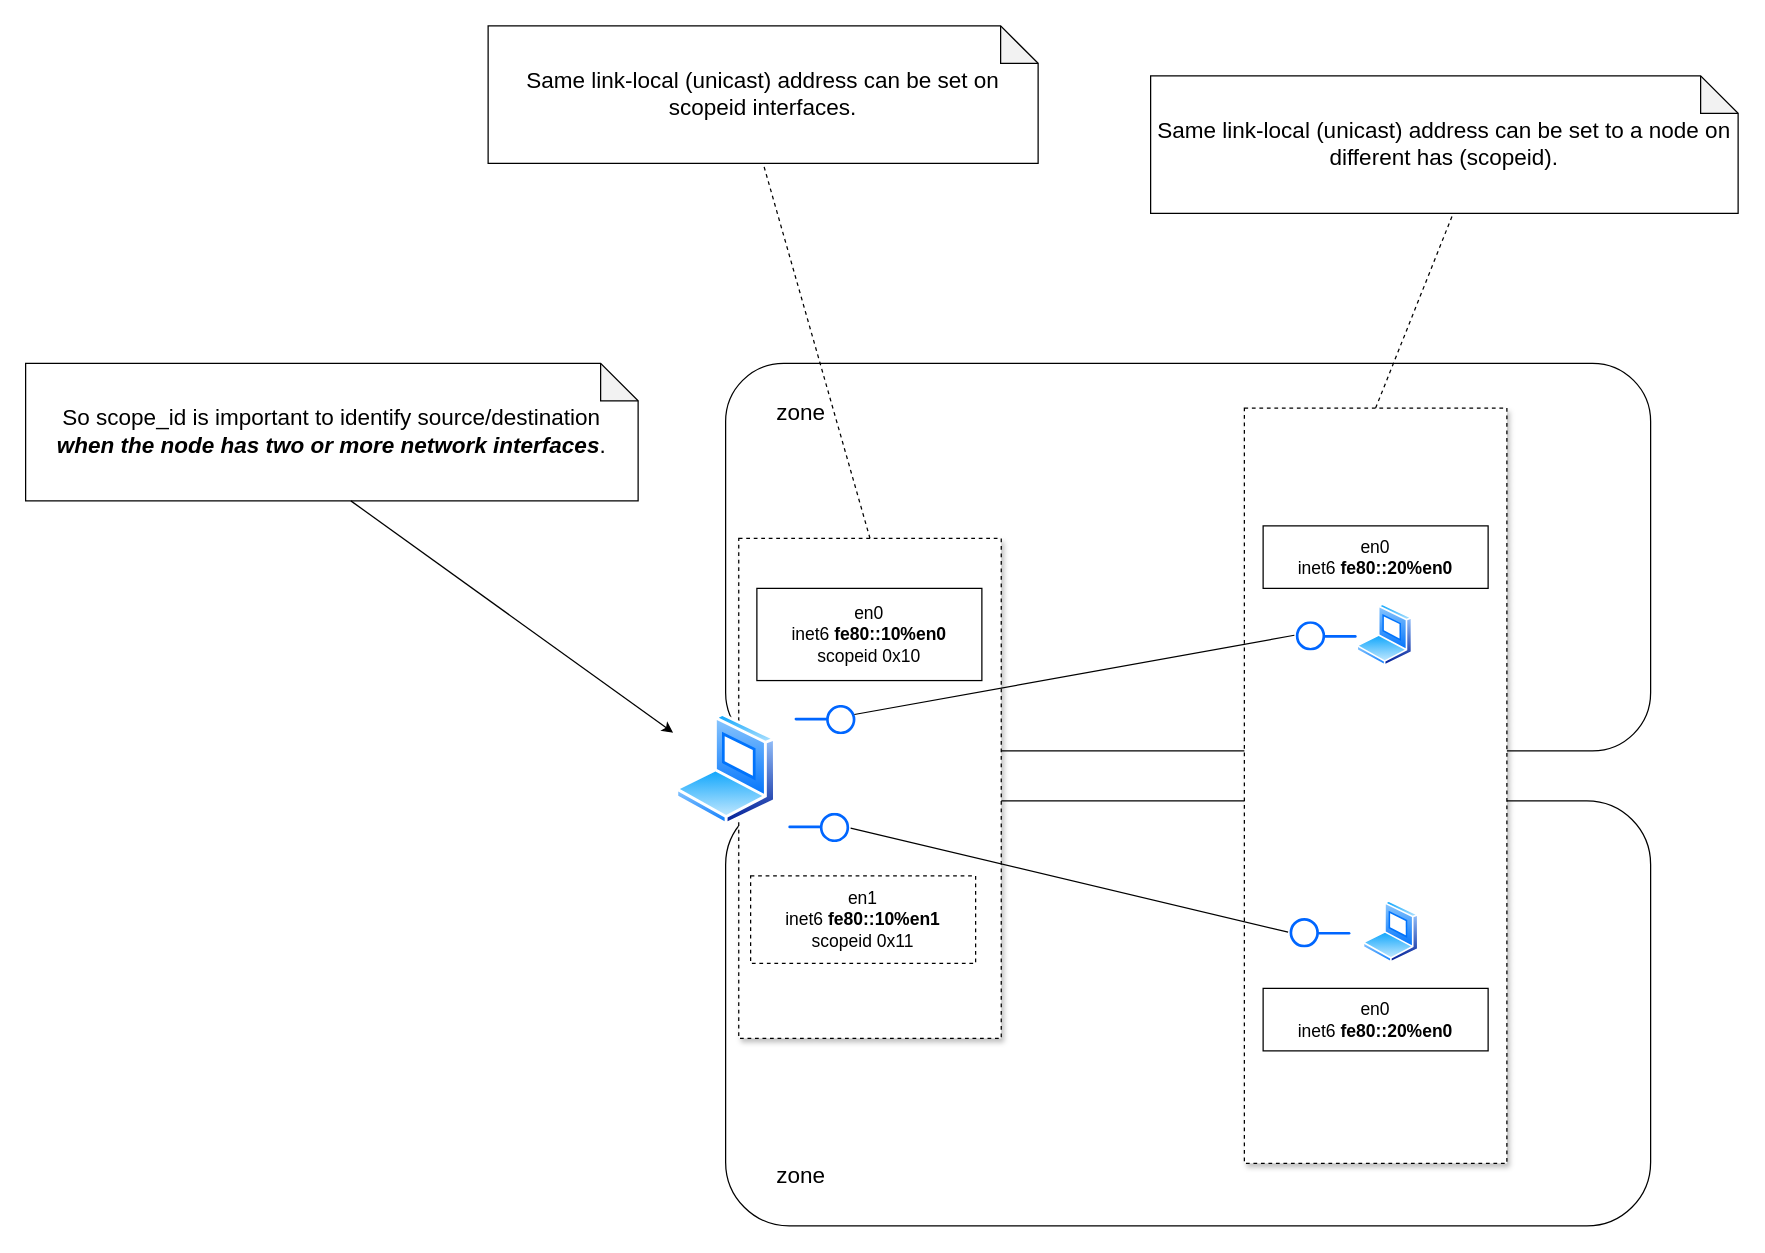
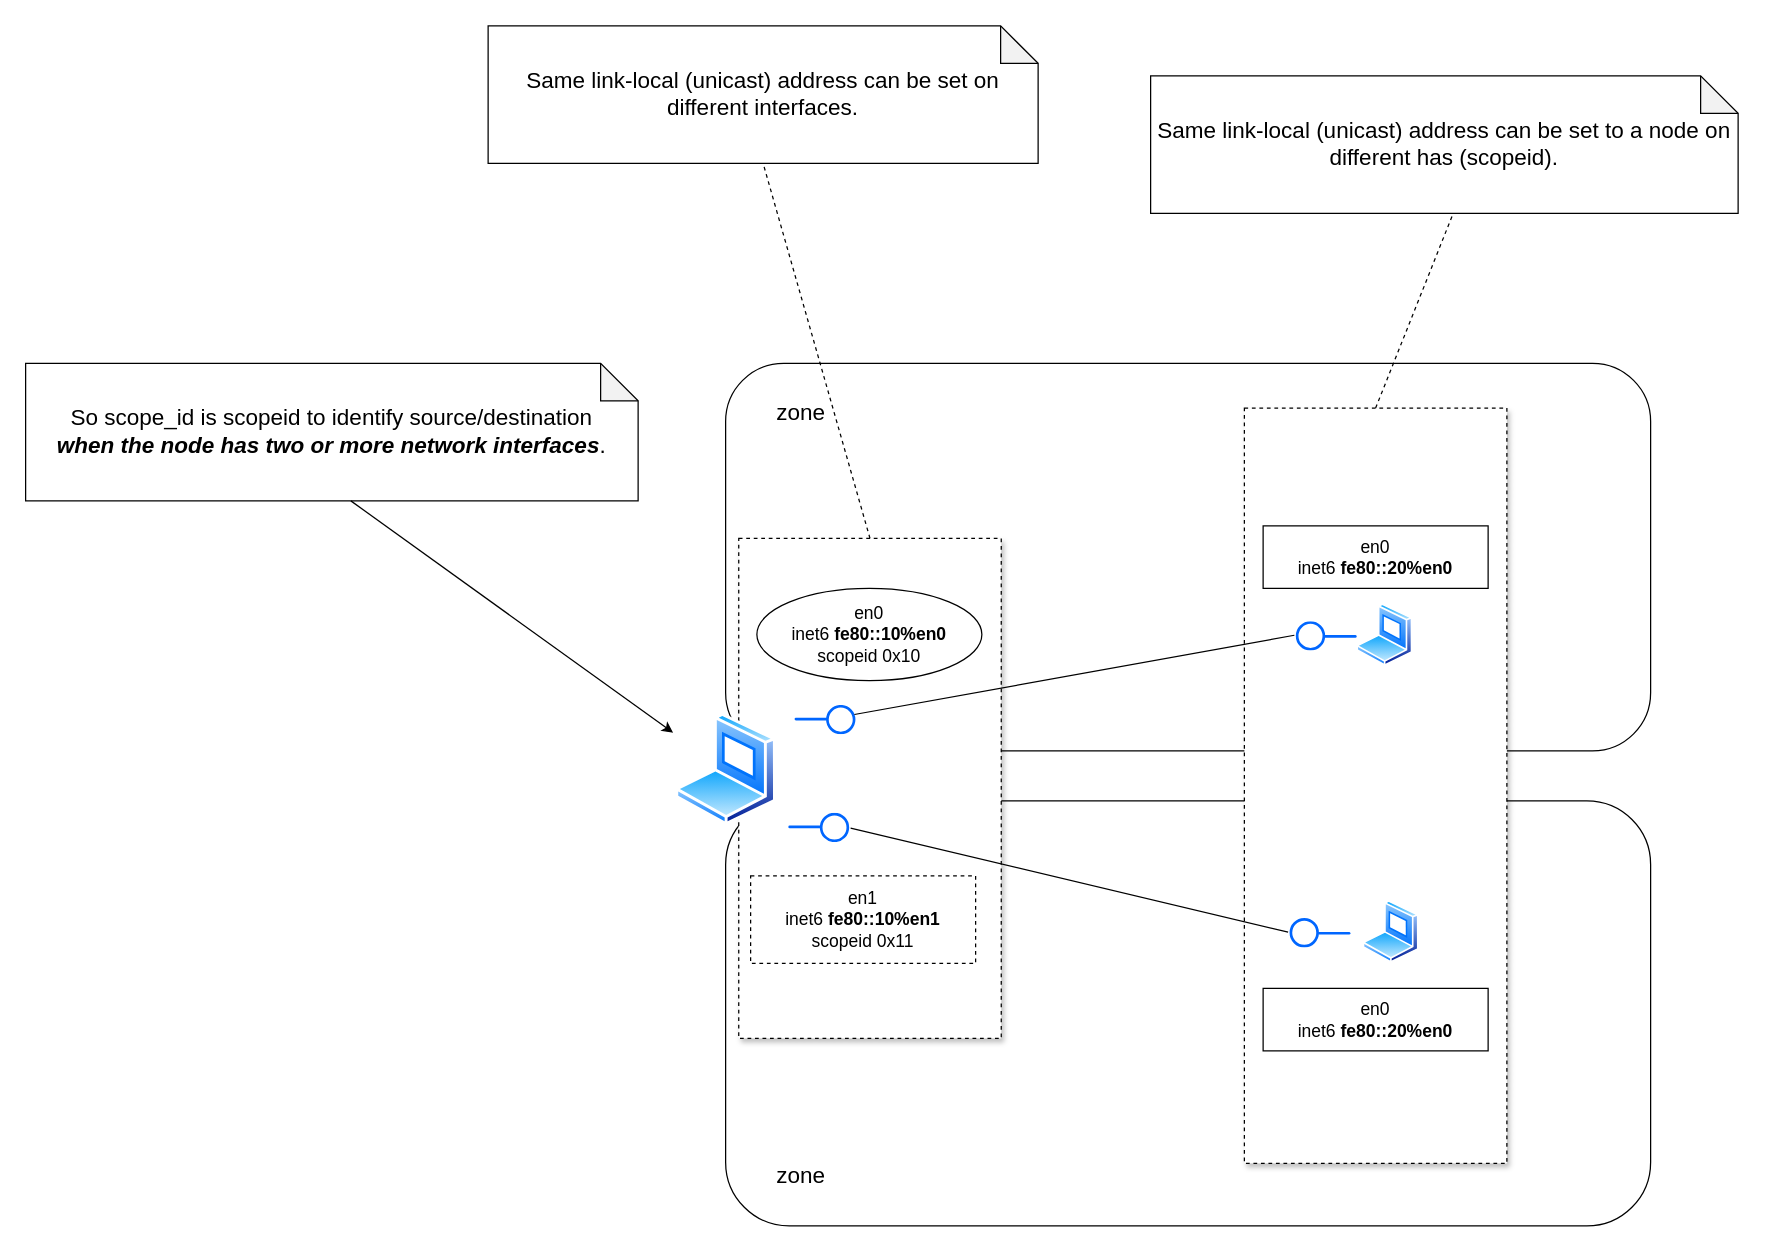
  <mxCell id="0" />
  <mxCell id="1" parent="0" />
  <mxCell id="2" value="" style="rounded=1;whiteSpace=wrap;html=1;rotation=0;" vertex="1" parent="1"><mxGeometry x="580" y="640" width="740" height="340" as="geometry" /></mxCell>
  <mxCell id="3" value="" style="rounded=1;whiteSpace=wrap;html=1;rotation=0;" vertex="1" parent="1"><mxGeometry x="580" y="290" width="740" height="310" as="geometry" /></mxCell>
  <mxCell id="4" value="" style="rounded=0;whiteSpace=wrap;html=1;fontSize=18;shadow=1;dashed=1;" vertex="1" parent="1"><mxGeometry x="995" y="325.75" width="210" height="604.25" as="geometry" /></mxCell>
  <mxCell id="5" value="" style="rounded=0;whiteSpace=wrap;html=1;fontSize=18;shadow=1;dashed=1;" vertex="1" parent="1"><mxGeometry x="590.5" y="430" width="210" height="400" as="geometry" /></mxCell>
  <mxCell id="6" value="" style="aspect=fixed;perimeter=ellipsePerimeter;html=1;align=center;shadow=0;dashed=0;spacingTop=3;image;image=img/lib/active_directory/laptop_client.svg;" vertex="1" parent="1"><mxGeometry x="540" y="570" width="81" height="90" as="geometry" /></mxCell>
  <mxCell id="7" value="" style="aspect=fixed;perimeter=ellipsePerimeter;html=1;align=center;shadow=0;dashed=0;spacingTop=3;image;image=img/lib/active_directory/interface.svg;" vertex="1" parent="1"><mxGeometry x="635" y="563.75" width="50" height="23.5" as="geometry" /></mxCell>
  <mxCell id="8" value="" style="aspect=fixed;perimeter=ellipsePerimeter;html=1;align=center;shadow=0;dashed=0;spacingTop=3;image;image=img/lib/active_directory/interface.svg;" vertex="1" parent="1"><mxGeometry x="630" y="650" width="50" height="23.5" as="geometry" /></mxCell>
- <mxCell id="9" value="en0&lt;br&gt;inet6 &lt;b&gt;fe80::10%en0&lt;/b&gt;&lt;br&gt;scopeid 0x10" style="rounded=0;whiteSpace=wrap;html=1;fontSize=14;" vertex="1" parent="1"><mxGeometry x="605" y="470" width="180" height="73.75" as="geometry" /></mxCell>
+ <mxCell id="9" value="en0&lt;br&gt;inet6 &lt;b&gt;fe80::10%en0&lt;/b&gt;&lt;br&gt;scopeid 0x10" style="ellipse;whiteSpace=wrap;html=1;fontSize=14;" vertex="1" parent="1"><mxGeometry x="605" y="470" width="180" height="73.75" as="geometry" /></mxCell>
  <mxCell id="10" value="en1&lt;br&gt;inet6 &lt;b&gt;fe80::10%en1&lt;/b&gt;&lt;br&gt;scopeid 0x11" style="rounded=0;whiteSpace=wrap;html=1;fontSize=14;dashed=1;" vertex="1" parent="1"><mxGeometry x="600" y="700" width="180" height="70" as="geometry" /></mxCell>
  <mxCell id="11" value="" style="aspect=fixed;perimeter=ellipsePerimeter;html=1;align=center;shadow=0;dashed=0;spacingTop=3;image;image=img/lib/active_directory/laptop_client.svg;" vertex="1" parent="1"><mxGeometry x="1085" y="482.5" width="45" height="50" as="geometry" /></mxCell>
  <mxCell id="12" value="" style="aspect=fixed;perimeter=ellipsePerimeter;html=1;align=center;shadow=0;dashed=0;spacingTop=3;image;image=img/lib/active_directory/laptop_client.svg;" vertex="1" parent="1"><mxGeometry x="1090" y="720" width="45" height="50" as="geometry" /></mxCell>
  <mxCell id="13" value="" style="aspect=fixed;perimeter=ellipsePerimeter;html=1;align=center;shadow=0;dashed=0;spacingTop=3;image;image=img/lib/active_directory/interface.svg;rotation=-180;" vertex="1" parent="1"><mxGeometry x="1035" y="495.75" width="50" height="23.5" as="geometry" /></mxCell>
  <mxCell id="14" value="" style="aspect=fixed;perimeter=ellipsePerimeter;html=1;align=center;shadow=0;dashed=0;spacingTop=3;image;image=img/lib/active_directory/interface.svg;rotation=-180;" vertex="1" parent="1"><mxGeometry x="1030" y="733.25" width="50" height="23.5" as="geometry" /></mxCell>
  <mxCell id="15" value="en0&lt;br&gt;inet6 &lt;b&gt;fe80::20%en0&lt;/b&gt;" style="rounded=0;whiteSpace=wrap;html=1;fontSize=14;" vertex="1" parent="1"><mxGeometry x="1010" y="420" width="180" height="50" as="geometry" /></mxCell>
  <mxCell id="16" value="en0&lt;br&gt;inet6 &lt;b&gt;fe80::20%en0&lt;/b&gt;" style="rounded=0;whiteSpace=wrap;html=1;fontSize=14;" vertex="1" parent="1"><mxGeometry x="1010" y="790" width="180" height="50" as="geometry" /></mxCell>
  <mxCell id="17" value="" style="endArrow=none;html=1;entryX=1;entryY=0.5;entryDx=0;entryDy=0;exitX=1;exitY=0.25;exitDx=0;exitDy=0;" edge="1" parent="1" source="7" target="13"><mxGeometry width="50" height="50" relative="1" as="geometry"><mxPoint x="1315" y="993.75" as="sourcePoint" /><mxPoint x="1365" y="943.75" as="targetPoint" /></mxGeometry></mxCell>
  <mxCell id="18" value="" style="endArrow=none;html=1;entryX=1;entryY=0.5;entryDx=0;entryDy=0;exitX=1;exitY=0.5;exitDx=0;exitDy=0;" edge="1" parent="1" source="8" target="14"><mxGeometry width="50" height="50" relative="1" as="geometry"><mxPoint x="680" y="661.75" as="sourcePoint" /><mxPoint x="970" y="795" as="targetPoint" /></mxGeometry></mxCell>
  <mxCell id="19" value="&lt;font style=&quot;font-size: 18px;&quot;&gt;zone&lt;/font&gt;" style="text;html=1;align=center;verticalAlign=middle;resizable=0;points=[];autosize=1;strokeColor=none;fillColor=none;" vertex="1" parent="1"><mxGeometry x="610" y="310" width="60" height="40" as="geometry" /></mxCell>
  <mxCell id="20" value="&lt;font style=&quot;font-size: 18px;&quot;&gt;zone&lt;/font&gt;" style="text;html=1;align=center;verticalAlign=middle;resizable=0;points=[];autosize=1;strokeColor=none;fillColor=none;" vertex="1" parent="1"><mxGeometry x="610" y="920" width="60" height="40" as="geometry" /></mxCell>
- <mxCell id="21" value="Same link-local (unicast) address can be set on scopeid interfaces." style="shape=note;whiteSpace=wrap;html=1;backgroundOutline=1;darkOpacity=0.05;fontSize=18;" vertex="1" parent="1"><mxGeometry x="390" y="20" width="440" height="110" as="geometry" /></mxCell>
+ <mxCell id="21" value="Same link-local (unicast) address can be set on different interfaces." style="shape=note;whiteSpace=wrap;html=1;backgroundOutline=1;darkOpacity=0.05;fontSize=18;" vertex="1" parent="1"><mxGeometry x="390" y="20" width="440" height="110" as="geometry" /></mxCell>
  <mxCell id="22" value="" style="endArrow=none;dashed=1;html=1;fontSize=18;entryX=0.5;entryY=1;entryDx=0;entryDy=0;entryPerimeter=0;exitX=0.5;exitY=0;exitDx=0;exitDy=0;" edge="1" parent="1" source="5" target="21"><mxGeometry width="50" height="50" relative="1" as="geometry"><mxPoint x="630" y="230" as="sourcePoint" /><mxPoint x="530" y="240" as="targetPoint" /></mxGeometry></mxCell>
  <mxCell id="23" value="Same link-local (unicast) address can be set to a node on different has (scopeid)." style="shape=note;whiteSpace=wrap;html=1;backgroundOutline=1;darkOpacity=0.05;fontSize=18;" vertex="1" parent="1"><mxGeometry x="920" y="60" width="470" height="110" as="geometry" /></mxCell>
  <mxCell id="24" value="" style="endArrow=none;dashed=1;html=1;fontSize=18;entryX=0.515;entryY=1;entryDx=0;entryDy=0;entryPerimeter=0;exitX=0.5;exitY=0;exitDx=0;exitDy=0;" edge="1" parent="1" source="4" target="23"><mxGeometry width="50" height="50" relative="1" as="geometry"><mxPoint x="705.5" y="335.75" as="sourcePoint" /><mxPoint x="620" y="140" as="targetPoint" /></mxGeometry></mxCell>
- <mxCell id="25" value="So scope_id is important to identify source/destination&lt;br&gt;&lt;b&gt;&lt;i&gt;when the node has two or more network interfaces&lt;/i&gt;&lt;/b&gt;." style="shape=note;whiteSpace=wrap;html=1;backgroundOutline=1;darkOpacity=0.05;fontSize=18;" vertex="1" parent="1"><mxGeometry x="20" y="290" width="490" height="110" as="geometry" /></mxCell>
+ <mxCell id="25" value="So scope_id is scopeid to identify source/destination&lt;br&gt;&lt;b&gt;&lt;i&gt;when the node has two or more network interfaces&lt;/i&gt;&lt;/b&gt;." style="shape=note;whiteSpace=wrap;html=1;backgroundOutline=1;darkOpacity=0.05;fontSize=18;" vertex="1" parent="1"><mxGeometry x="20" y="290" width="490" height="110" as="geometry" /></mxCell>
  <mxCell id="26" value="" style="endArrow=classic;html=1;fontSize=18;exitX=0.531;exitY=1;exitDx=0;exitDy=0;exitPerimeter=0;entryX=-0.025;entryY=0.172;entryDx=0;entryDy=0;entryPerimeter=0;" edge="1" parent="1" source="25" target="6"><mxGeometry width="50" height="50" relative="1" as="geometry"><mxPoint x="330" y="490" as="sourcePoint" /><mxPoint x="380" y="440" as="targetPoint" /></mxGeometry></mxCell>
